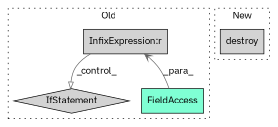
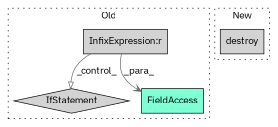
  digraph {
    fontname="IBM Plex Sans"
    node [fillcolor=lightgrey fontname="IBM Plex Sans" shape=box style=filled]
    edge [color=gray40 fontname="IBM Plex Sans"]
    n1 [a=25 l="4,2" label=IfStatement s="4766,4807" shape=diamond]
    n2 [a=27 l=4 label="InfixExpression:r" s=4791]
    n3 [a=22 fillcolor=aquamarine l=12 label=FieldAccess s=4795]
    n4 [a=32 l=9 label=destroy s=4904]
    subgraph cluster_1 {
      label=Old
      style=dotted
      n1
      n2
      n3
    }
    subgraph cluster_2 {
      label=New
      style=dotted
      n4
    }
    n2 -> n1 [arrowhead=onormal label=_control_]
-   n3 -> n2 [arrowhead=vee label=_para_]
+   n2 -> n3 [arrowhead=vee label=_para_]
  }
